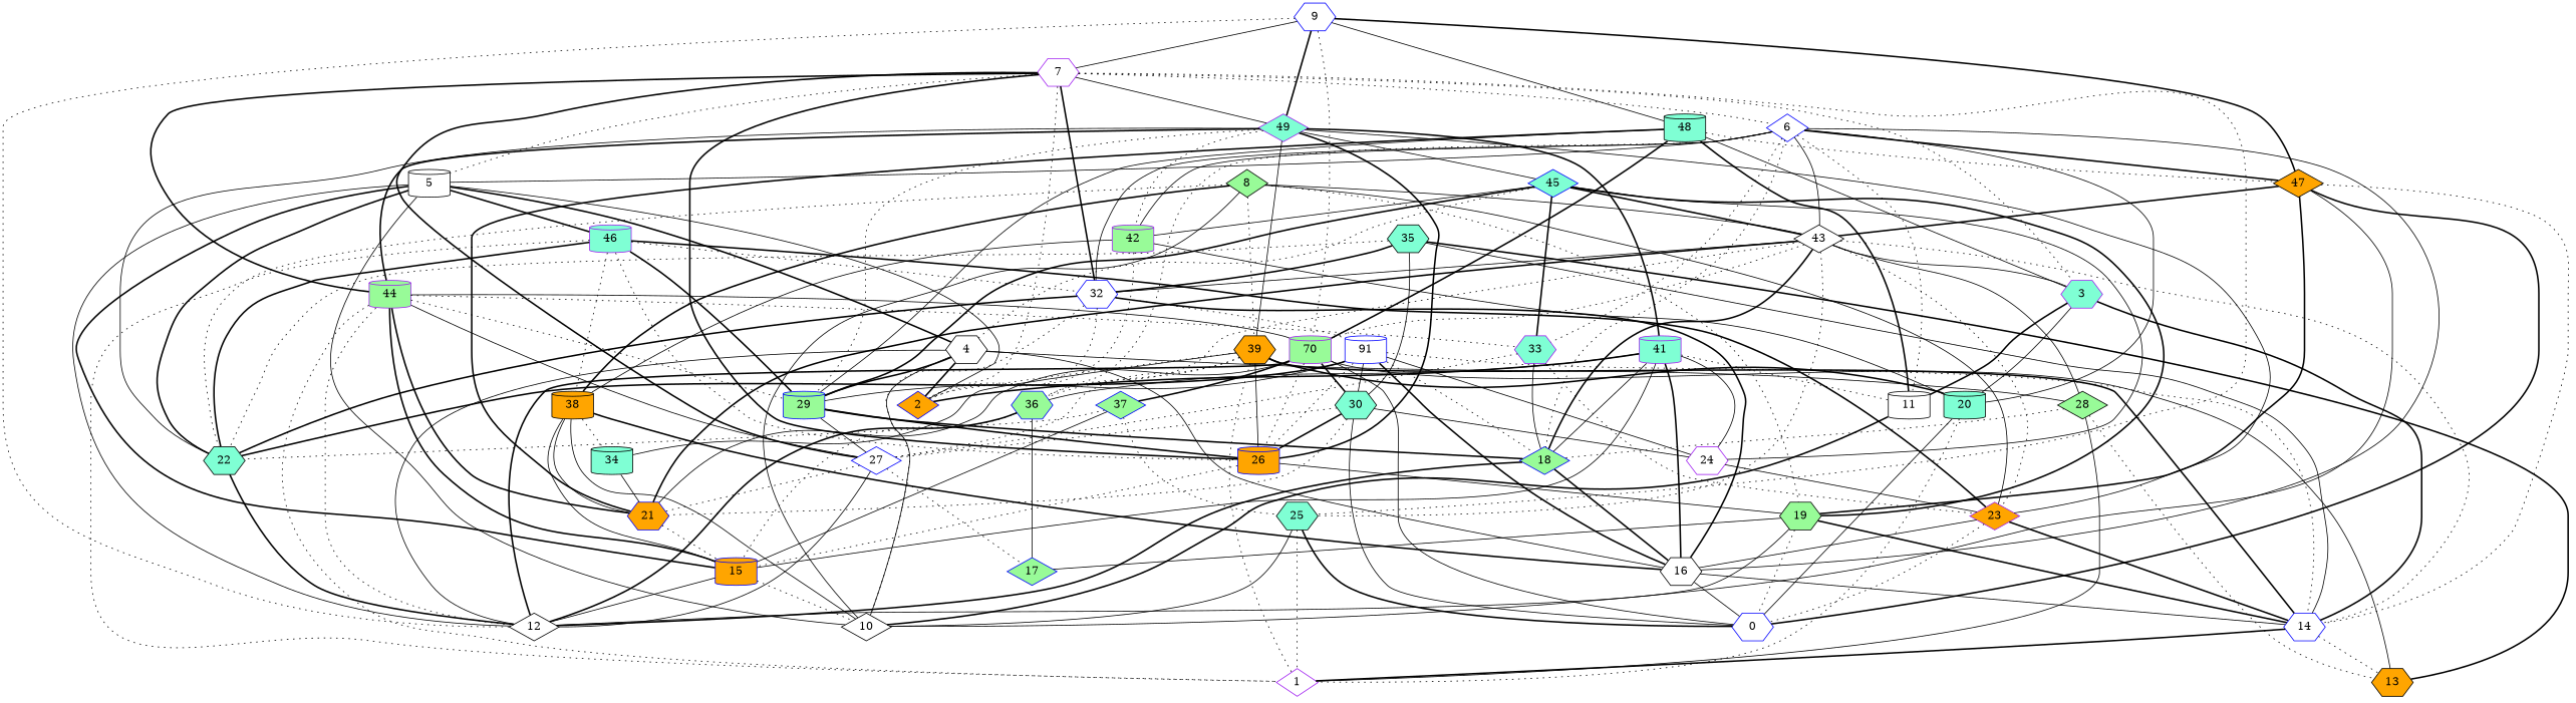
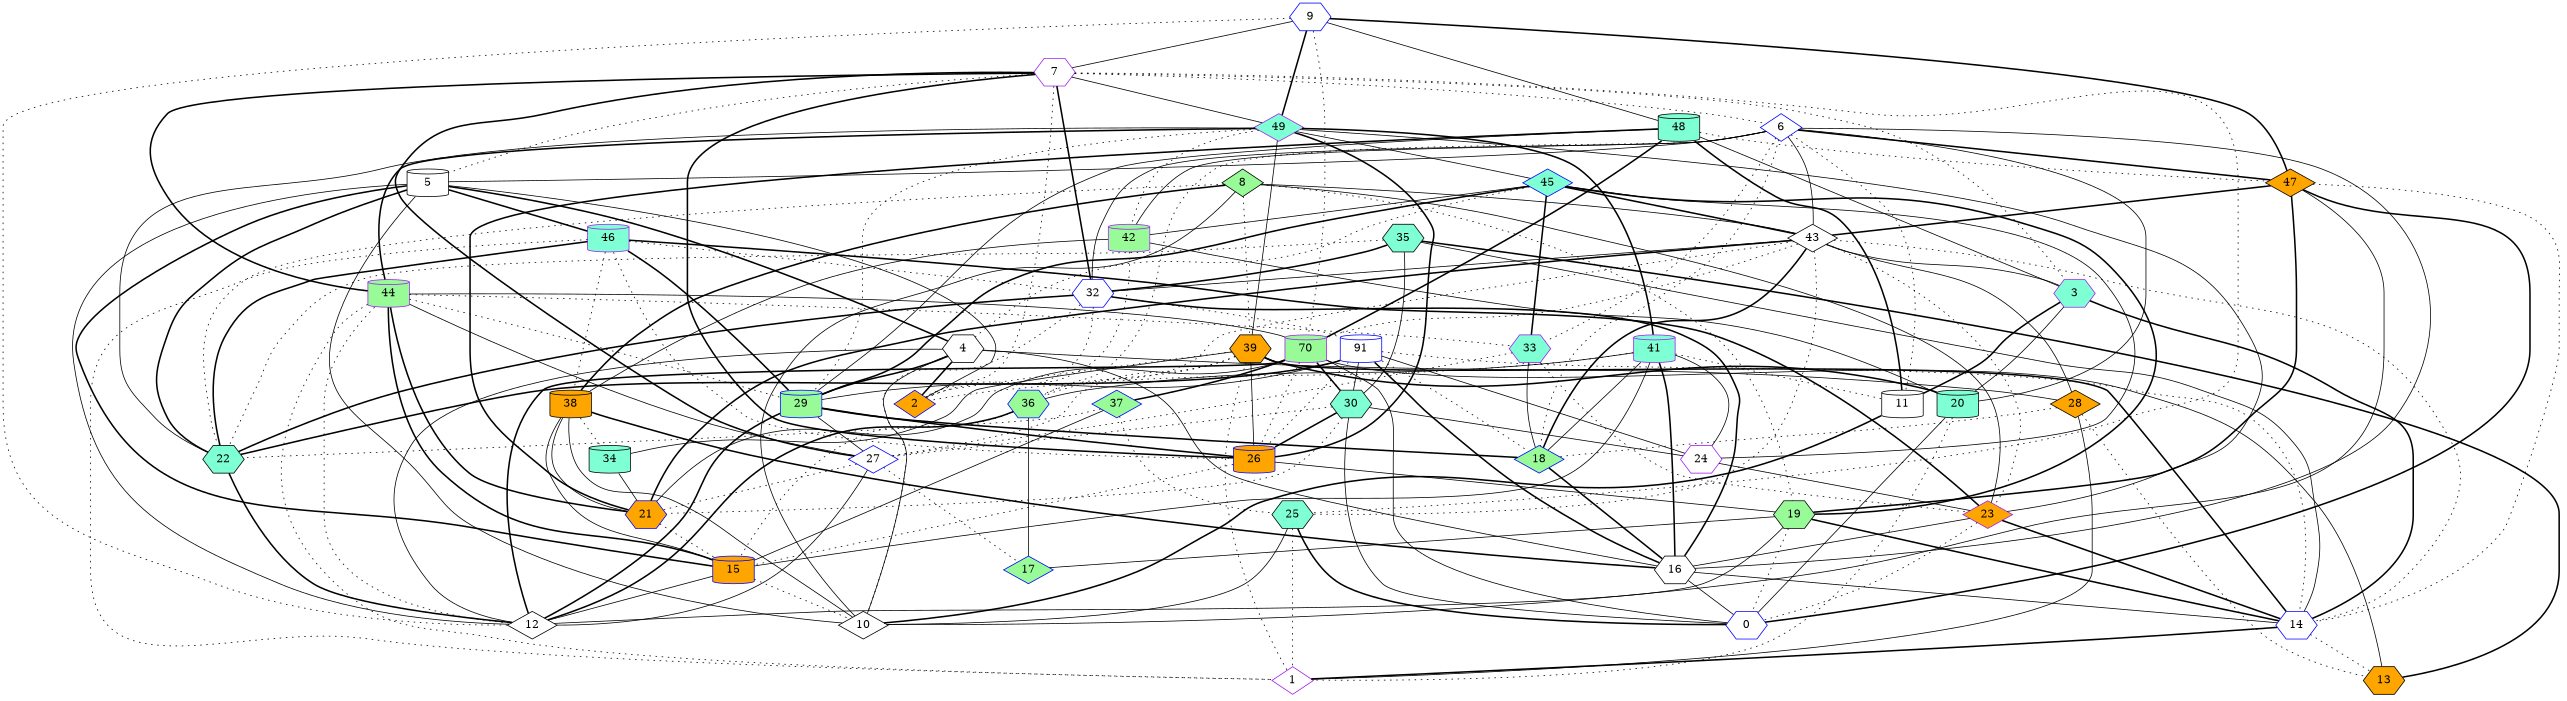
  digraph {
    node [color=black fillcolor=white shape=hexagon style=filled]
    edge [color=black dir=none style=solid]
    18 [color=blue fillcolor=palegreen shape=diamond]
    12 [shape=diamond]
    16
    0 [color=blue]
    14 [color=blue]
    33 [color=purple fillcolor=aquamarine]
    23 [color=purple fillcolor=orange shape=diamond]
    27 [color=blue shape=diamond]
    4
-   28 [fillcolor=palegreen shape=diamond]
+   28 [fillcolor=orange shape=diamond]
    2 [color=blue fillcolor=orange shape=diamond]
    10 [shape=diamond]
    29 [color=blue fillcolor=palegreen shape=cylinder]
    1 [color=purple shape=diamond]
    13 [fillcolor=orange]
    5 [shape=cylinder]
    46 [color=purple fillcolor=aquamarine shape=cylinder]
    15 [color=blue fillcolor=orange shape=cylinder]
    22 [fillcolor=aquamarine]
    26 [color=blue fillcolor=orange shape=cylinder]
    32 [color=blue]
    38 [fillcolor=orange shape=cylinder]
    37 [color=blue fillcolor=palegreen shape=diamond]
    25 [fillcolor=aquamarine]
    9 [color=blue]
    47 [fillcolor=orange shape=diamond]
    n27 [color=purple fillcolor=palegreen label=70 shape=cylinder]
    48 [fillcolor=aquamarine shape=cylinder]
    7 [color=purple]
    49 [color=purple fillcolor=aquamarine shape=diamond]
    19 [fillcolor=palegreen]
    43 [shape=diamond]
    30 [fillcolor=aquamarine]
    21 [color=blue fillcolor=orange]
    11 [shape=cylinder]
    3 [color=purple fillcolor=aquamarine]
    44 [color=purple fillcolor=palegreen shape=cylinder]
    6 [color=blue shape=diamond]
    20 [fillcolor=aquamarine shape=cylinder]
    41 [color=purple fillcolor=aquamarine shape=cylinder]
    36 [color=blue fillcolor=palegreen]
    24 [color=purple]
    17 [color=blue fillcolor=palegreen shape=diamond]
    n44 [color=blue label=91 shape=cylinder]
    8 [fillcolor=palegreen shape=diamond]
    39 [fillcolor=orange]
    34 [fillcolor=aquamarine shape=cylinder]
    42 [color=purple fillcolor=palegreen shape=cylinder]
    45 [color=blue fillcolor=aquamarine shape=diamond]
    35 [fillcolor=aquamarine]
    subgraph sub_1 {
      18
      12
      16
      0
      14
      33
      23
      27
      4
      28
      2
      10
      29
      1
      13
      5
      46
      15
      22
      26
      32
      38
      37
      25
      9
      47
      n27
      48
      7
      49
      19
      43
      30
      21
      11
      3
      44
      6
      20
      41
      36
      24
      17
      n44
      8
      39
      34
      42
      45
      35
    }
-   18 -> 12 [style=bold]
+   29 -> 12 [style=bold]
    18 -> 16 [style=bold]
    16 -> 0
    16 -> 14
    14 -> 1 [style=bold]
    14 -> 13 [style=dotted]
    33 -> 18
    33 -> 23 [style=dotted]
    33 -> 27 [style=dotted]
    23 -> 16
    23 -> 0 [style=dotted]
    23 -> 14 [style=bold]
    27 -> 12
    27 -> 21 [style=dotted]
    27 -> 17 [style=dotted]
    4 -> 12
    4 -> 16
    4 -> 28
    4 -> 2 [style=bold]
    4 -> 10
    4 -> 29 [style=bold]
    28 -> 18 [style=dotted]
    28 -> 1
    28 -> 13 [style=dotted]
    29 -> 18 [style=bold]
    29 -> 27
    29 -> 26 [style=bold]
    5 -> 12
    5 -> 4 [style=bold]
    5 -> 2
    5 -> 10
    5 -> 46 [style=bold]
    5 -> 15 [style=bold]
    5 -> 22 [style=bold]
    46 -> 23 [style=bold]
    46 -> 29 [style=bold]
    46 -> 1 [style=dotted]
    46 -> 22 [style=bold]
    46 -> 26 [style=dotted]
    46 -> 32 [style=dotted]
    46 -> 38 [style=dotted]
    15 -> 12
    15 -> 10 [style=dotted]
    22 -> 12 [style=bold]
    26 -> 15 [style=dotted]
    26 -> 19
    32 -> 16 [style=bold]
    32 -> 2 [style=dotted]
    32 -> 10 [style=dotted]
    32 -> 22 [style=bold]
    32 -> n44 [style=dotted]
    38 -> 16 [style=bold]
    38 -> 10
    38 -> 15
    38 -> 21
    38 -> 34 [style=dotted]
    37 -> 15
    37 -> 22 [style=dotted]
    37 -> 25 [style=dotted]
    25 -> 0 [style=bold]
    25 -> 10
    25 -> 1 [style=dotted]
    9 -> 12 [style=dotted]
    9 -> 47 [style=bold]
    9 -> n27 [style=dotted]
    9 -> 48
    9 -> 7
    9 -> 49 [style=bold]
    47 -> 0 [style=bold]
    47 -> 14 [style=dotted]
    47 -> 10
    47 -> 19 [style=bold]
    47 -> 43 [style=bold]
    n27 -> 12 [style=bold]
    n27 -> 0
    n27 -> 13
    n27 -> 26 [style=dotted]
    n27 -> 37 [style=bold]
    n27 -> 30 [style=bold]
    n27 -> 21
    48 -> 29
    48 -> 47 [style=dotted]
    48 -> n27 [style=bold]
    48 -> 21 [style=bold]
    48 -> 11 [style=bold]
    48 -> 3
    7 -> 27 [style=bold]
    7 -> 2 [style=dotted]
    7 -> 5 [style=dotted]
    7 -> 26 [style=bold]
    7 -> 32 [style=bold]
    7 -> 25 [style=dotted]
    7 -> 49
    7 -> 3 [style=dotted]
    7 -> 44 [style=bold]
    7 -> 6 [style=dotted]
    49 -> 23
    49 -> 29 [style=dotted]
    49 -> 22
    49 -> 26 [style=bold]
    49 -> 44 [style=bold]
    49 -> 41 [style=bold]
    49 -> 39
    49 -> 42 [style=dotted]
    49 -> 45
    19 -> 12
    19 -> 0 [style=dotted]
    19 -> 14 [style=bold]
    19 -> 17
    43 -> 18 [style=bold]
    43 -> 14 [style=dotted]
    43 -> 23 [style=dotted]
    43 -> 28
    43 -> 32
    43 -> 25 [style=dotted]
    43 -> n27 [style=dotted]
    43 -> 21 [style=bold]
    43 -> 3
    43 -> 36 [style=dotted]
    30 -> 0
    30 -> 27 [style=dotted]
    30 -> 26 [style=bold]
    30 -> 21 [style=dotted]
    30 -> 24
    21 -> 15 [style=dotted]
    11 -> 10 [style=bold]
    3 -> 14 [style=bold]
    3 -> 11 [style=bold]
    3 -> 20
    44 -> 12 [style=dotted]
    44 -> 33 [style=dotted]
    44 -> 27
    44 -> 29 [style=dotted]
    44 -> 1 [style=dotted]
    44 -> 15 [style=bold]
    44 -> n27
    44 -> 21 [style=bold]
    6 -> 18 [style=dotted]
    6 -> 16
    6 -> 33 [style=dotted]
    6 -> 5
    6 -> 32
    6 -> 47 [style=bold]
    6 -> 43
    6 -> 11 [style=dotted]
    6 -> 20
    6 -> 36 [style=dotted]
    6 -> 42
    20 -> 0
    20 -> 1 [style=dotted]
    41 -> 18
    41 -> 16 [style=bold]
-   41 -> 2 [style=bold]
+   41 -> 2 [style=dotted]
    41 -> 15
    41 -> 11 [style=dotted]
    41 -> 36
    41 -> 24
    36 -> 12 [style=bold]
    36 -> 15 [style=dotted]
    36 -> 17
    24 -> 23
    n44 -> 18 [style=dotted]
    n44 -> 16 [style=bold]
    n44 -> 14 [style=dotted]
    n44 -> 29
    n44 -> 22 [style=bold]
    n44 -> 26 [style=dotted]
    n44 -> 30
    n44 -> 24
    8 -> 23
    8 -> 10
    8 -> 22 [style=dotted]
    8 -> 38 [style=bold]
    8 -> 19 [style=dotted]
    8 -> 43
    8 -> 39 [style=dotted]
    39 -> 14 [style=bold]
    39 -> 27 [style=dotted]
    39 -> 2 [style=dotted]
    39 -> 1 [style=dotted]
    39 -> 26
    39 -> 20 [style=bold]
    39 -> 36 [style=dotted]
    39 -> 34
    34 -> 21
    42 -> 2 [style=dotted]
    42 -> 38
    42 -> 20
    45 -> 33 [style=bold]
    45 -> 4 [style=dotted]
    45 -> 29 [style=bold]
    45 -> 19 [style=bold]
    45 -> 43 [style=bold]
    45 -> 24
    45 -> 42
    35 -> 14
    35 -> 13 [style=bold]
    35 -> 22 [style=dotted]
    35 -> 32 [style=bold]
    35 -> 30
  }
